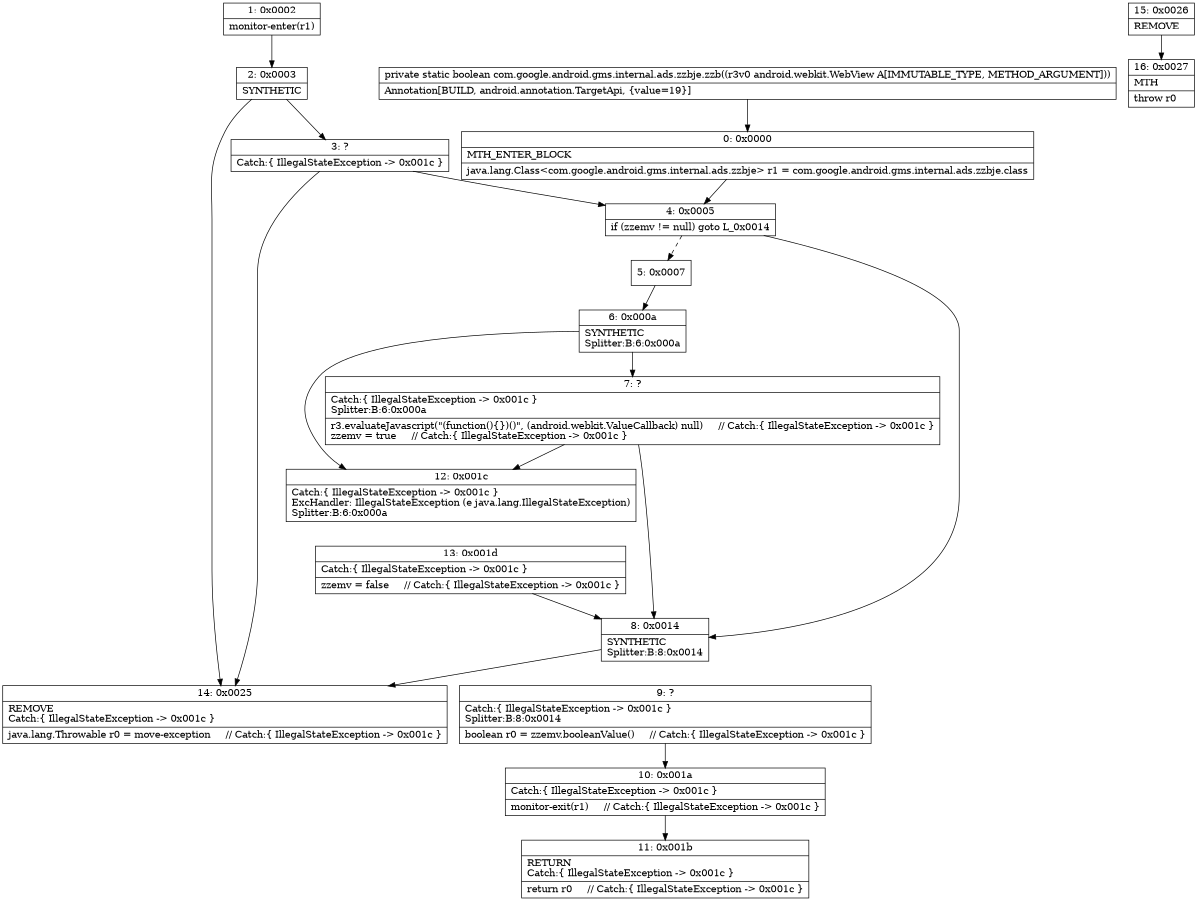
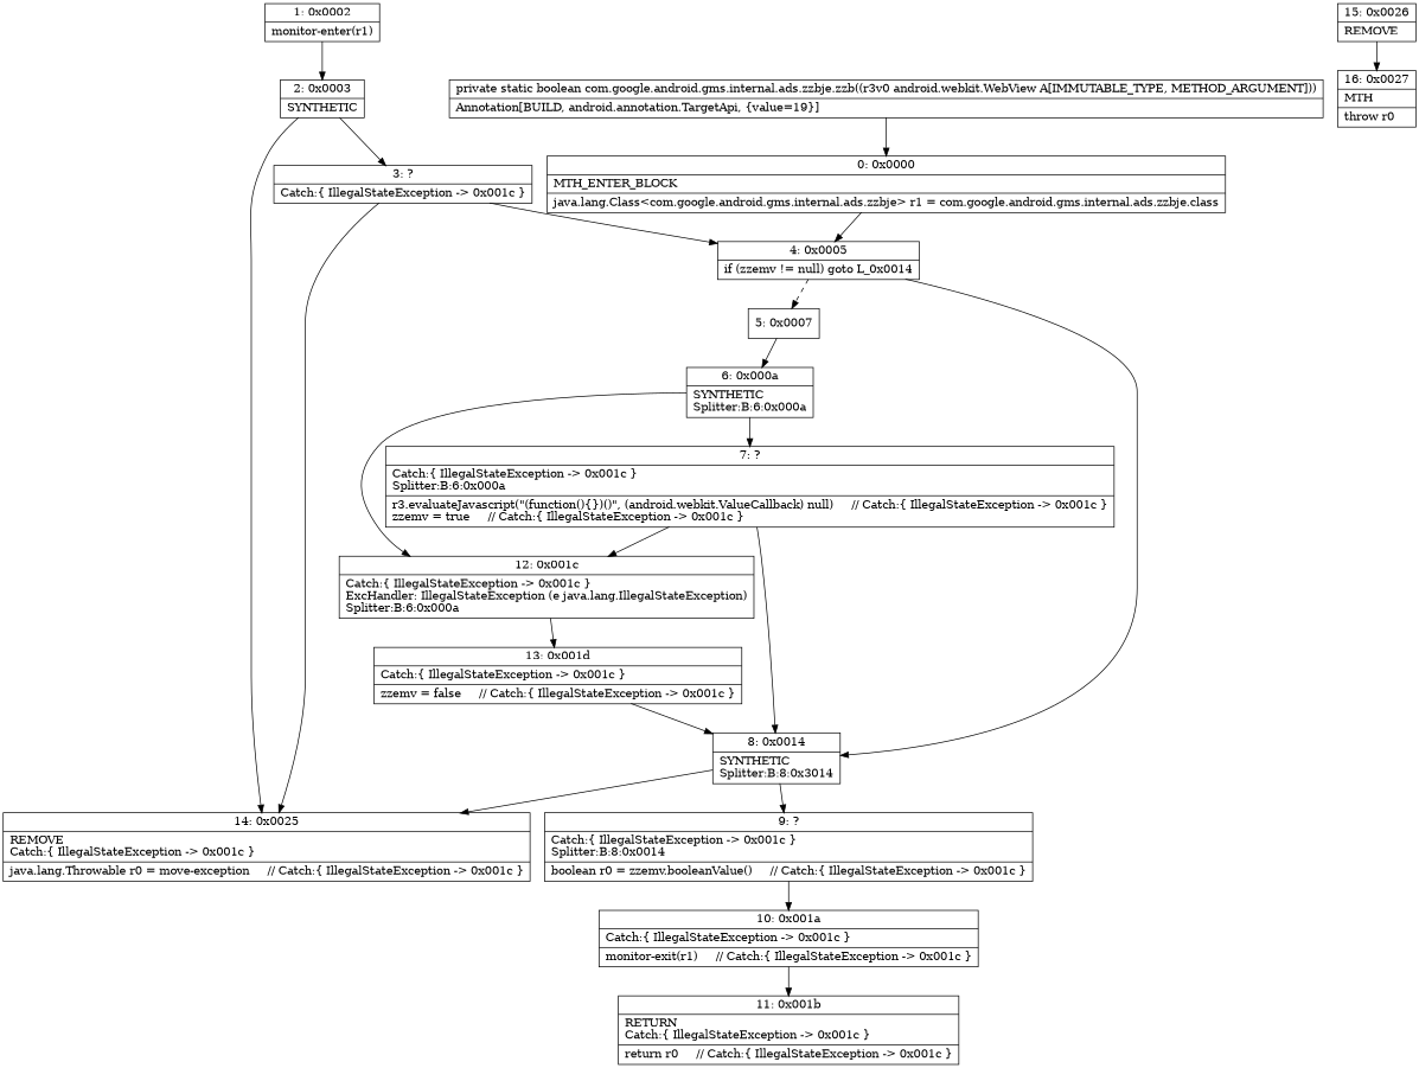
  digraph {
    node [shape=record]
    n1 [label="{0\:\ 0x0000|MTH_ENTER_BLOCK\l|java.lang.Class\<com.google.android.gms.internal.ads.zzbje\> r1 = com.google.android.gms.internal.ads.zzbje.class\l}"]
    n2 [label="{4\:\ 0x0005|if (zzemv != null) goto L_0x0014\l}"]
    n3 [label="{1\:\ 0x0002|monitor\-enter(r1)\l}"]
    n4 [label="{2\:\ 0x0003|SYNTHETIC\l}"]
    n5 [label="{3\:\ ?|Catch:\{ IllegalStateException \-\> 0x001c \}\l}"]
    n6 [label="{14\:\ 0x0025|REMOVE\lCatch:\{ IllegalStateException \-\> 0x001c \}\l|java.lang.Throwable r0 = move\-exception     \/\/ Catch:\{ IllegalStateException \-\> 0x001c \}\l}"]
    n7 [label="{5\:\ 0x0007}"]
-   n8 [label="{8\:\ 0x0014|SYNTHETIC\lSplitter:B:8:0x0014\l}"]
+   n8 [label="{8\:\ 0x0014|SYNTHETIC\lSplitter:B:8:0x3014\l}"]
    n9 [label="{6\:\ 0x000a|SYNTHETIC\lSplitter:B:6:0x000a\l}"]
    n10 [label="{9\:\ ?|Catch:\{ IllegalStateException \-\> 0x001c \}\lSplitter:B:8:0x0014\l|boolean r0 = zzemv.booleanValue()     \/\/ Catch:\{ IllegalStateException \-\> 0x001c \}\l}"]
    n11 [label="{7\:\ ?|Catch:\{ IllegalStateException \-\> 0x001c \}\lSplitter:B:6:0x000a\l|r3.evaluateJavascript(\"(function()\{\})()\", (android.webkit.ValueCallback) null)     \/\/ Catch:\{ IllegalStateException \-\> 0x001c \}\lzzemv = true     \/\/ Catch:\{ IllegalStateException \-\> 0x001c \}\l}"]
    n12 [label="{12\:\ 0x001c|Catch:\{ IllegalStateException \-\> 0x001c \}\lExcHandler: IllegalStateException (e java.lang.IllegalStateException)\lSplitter:B:6:0x000a\l}"]
    n13 [label="{13\:\ 0x001d|Catch:\{ IllegalStateException \-\> 0x001c \}\l|zzemv = false     \/\/ Catch:\{ IllegalStateException \-\> 0x001c \}\l}"]
    n14 [label="{10\:\ 0x001a|Catch:\{ IllegalStateException \-\> 0x001c \}\l|monitor\-exit(r1)     \/\/ Catch:\{ IllegalStateException \-\> 0x001c \}\l}"]
    n15 [label="{11\:\ 0x001b|RETURN\lCatch:\{ IllegalStateException \-\> 0x001c \}\l|return r0     \/\/ Catch:\{ IllegalStateException \-\> 0x001c \}\l}"]
    n16 [label="{15\:\ 0x0026|REMOVE\l}"]
    n17 [label="{16\:\ 0x0027|MTH\l|throw r0\l}"]
    n18 [label="{private static boolean com.google.android.gms.internal.ads.zzbje.zzb((r3v0 android.webkit.WebView A[IMMUTABLE_TYPE, METHOD_ARGUMENT]))  | Annotation[BUILD, android.annotation.TargetApi, \{value=19\}]\l}"]
    n1 -> n2
    n2 -> n7 [style=dashed]
    n2 -> n8
    n3 -> n4
    n4 -> n5
    n4 -> n6
    n5 -> n2
    n5 -> n6
    n7 -> n9
    n8 -> n6
+   n8 -> n10
    n9 -> n11
    n9 -> n12
    n10 -> n14
    n11 -> n8
    n11 -> n12
+   n12 -> n13
    n13 -> n8
    n14 -> n15
    n16 -> n17
    n18 -> n1
  }
